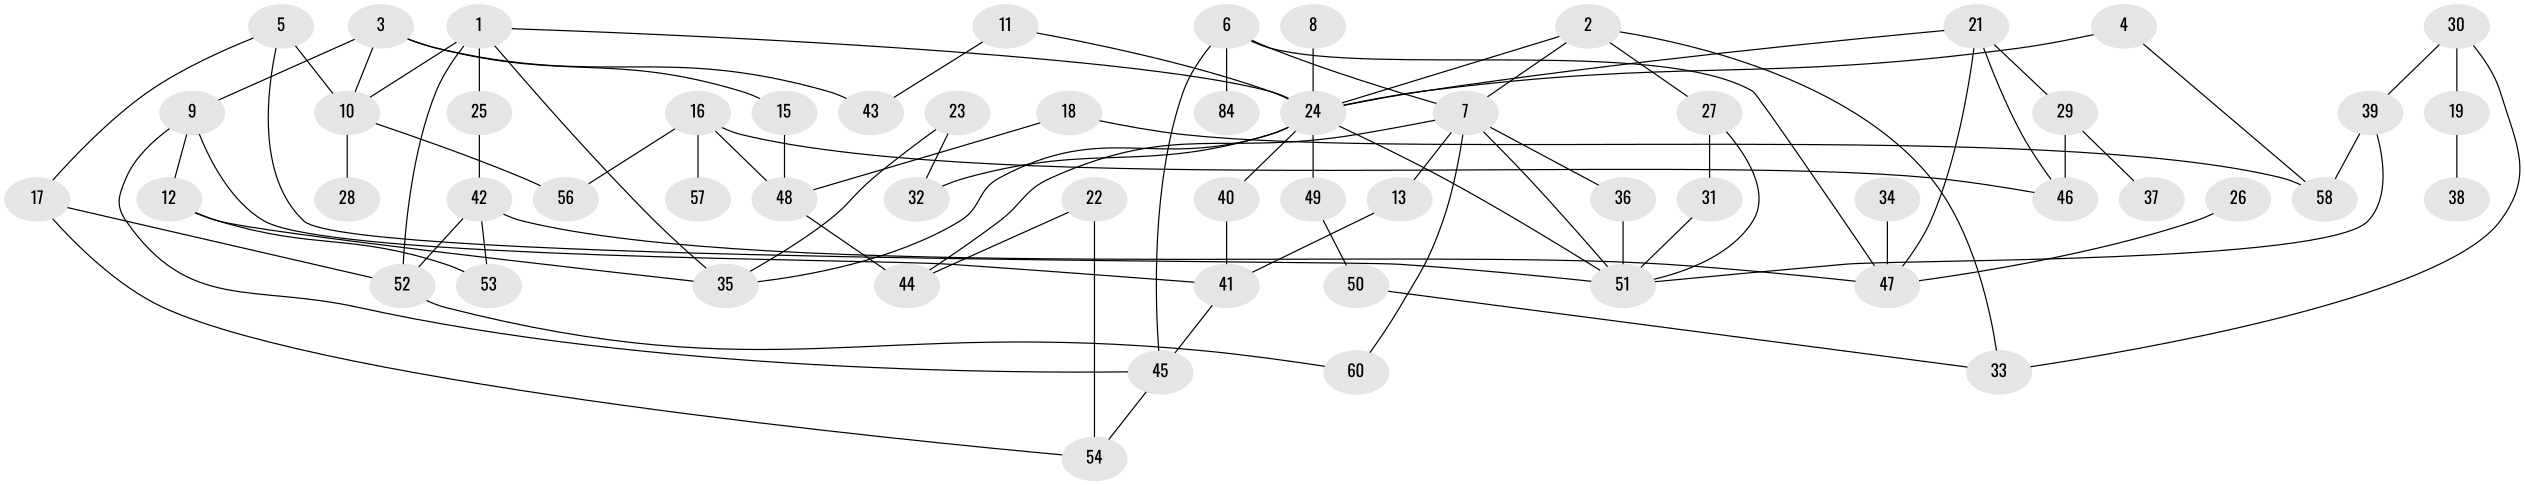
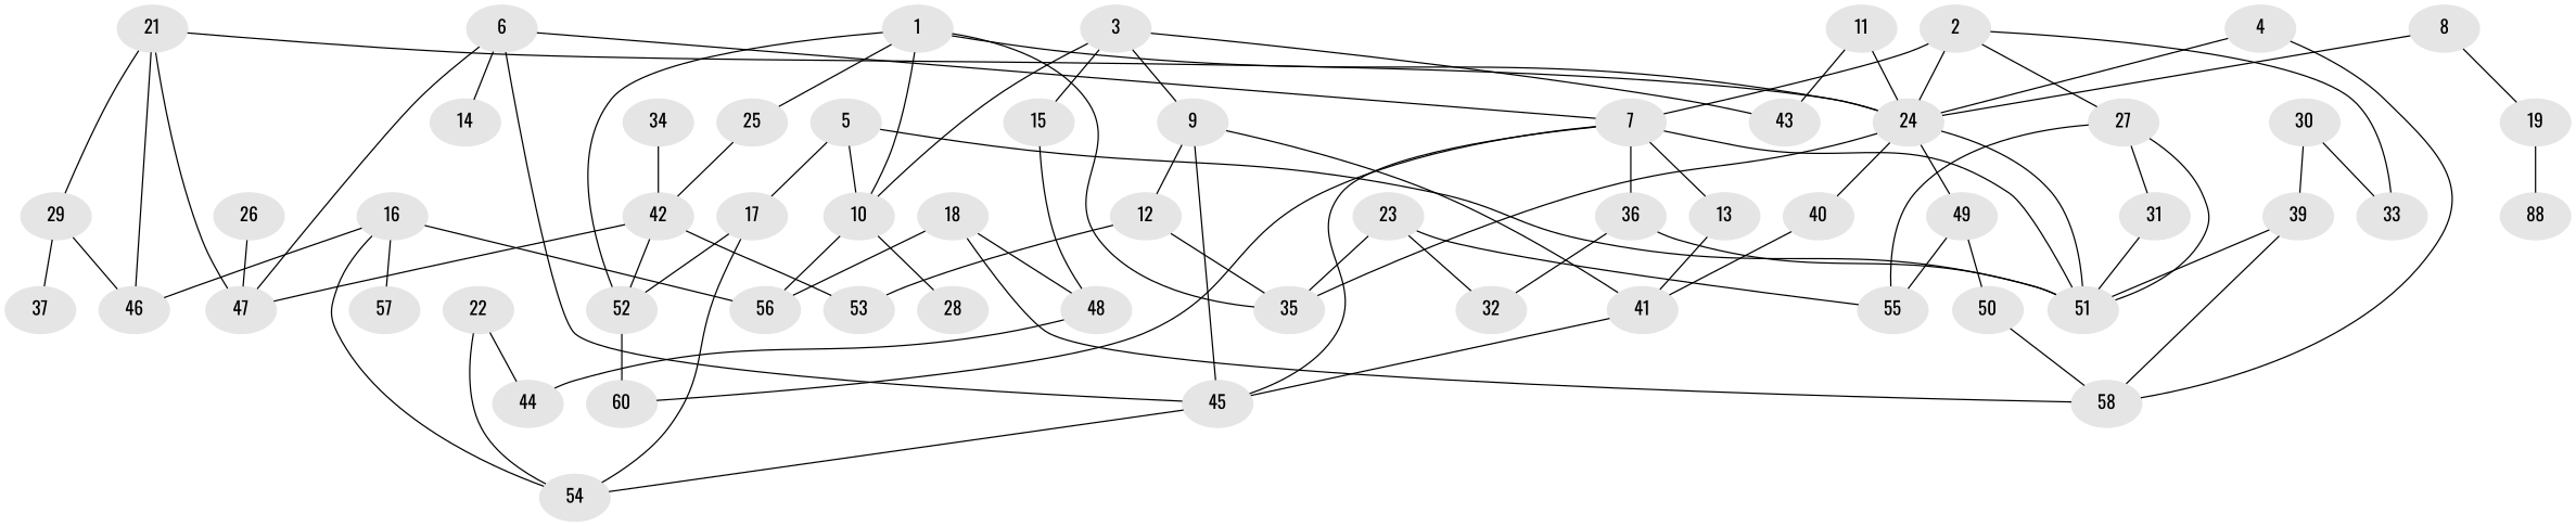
  graph {
    fontname=Oswald
    node [color=gray90 fontname=Oswald style=filled]
    edge [fontname=Oswald weight=1.0]
    1
    10
    24
    25
    35
    52
    28
    56
    51
    32
    40
    49
    42
    60
    2
    7
    27
    33
    45
    13
    36
+   55
    31
    3
    9
    15
    43
    12
    41
    48
    4
    58
    5
    17
    54
    6
-   14 [label=84]
+   14
    47
    8
    19
-   38
+   38 [label=88]
    53
    11
    44
    16
    46
    57
    18
    30
    39
    21
    29
    37
    22
    23
    50
    26
    34
    1 -- 10
    1 -- 24
    1 -- 25
    1 -- 35
    1 -- 52
    10 -- 28
    10 -- 56
    24 -- 35
    24 -- 51
-   24 -- 32
+   36 -- 32
    24 -- 40
    24 -- 49
    25 -- 42
    52 -- 60
    40 -- 41
+   49 -- 55 [weight=2.0]
    49 -- 50
    42 -- 52
    42 -- 47
    42 -- 53
    2 -- 24
    2 -- 7
    2 -- 27
    2 -- 33
    7 -- 51
    7 -- 60
-   7 -- 44
+   7 -- 45
    7 -- 13
    7 -- 36
    27 -- 51
+   27 -- 55
    27 -- 31
    45 -- 54
    13 -- 41
    36 -- 51
    31 -- 51
    3 -- 10
    3 -- 9
    3 -- 15
    3 -- 43
    9 -- 45
    9 -- 12
    9 -- 41
    15 -- 48
    12 -- 35
    12 -- 53
    41 -- 45
    48 -- 44 [weight=2.0]
    4 -- 24
    4 -- 58
    5 -- 10
    5 -- 51
    5 -- 17
    17 -- 52
    17 -- 54
    6 -- 7
    6 -- 45
    6 -- 14
    6 -- 47
    8 -- 24
-   30 -- 19
+   8 -- 19
    19 -- 38
    11 -- 24
    11 -- 43
    16 -- 56
-   16 -- 48
+   16 -- 54
    16 -- 46
    16 -- 57
+   18 -- 56
    18 -- 48
    18 -- 58
    30 -- 33
    30 -- 39
    39 -- 51
    39 -- 58
    21 -- 24
    21 -- 47
    21 -- 46
    21 -- 29
    29 -- 46
    29 -- 37
    22 -- 54
    22 -- 44
    23 -- 35
    23 -- 32
-   50 -- 33
+   23 -- 55
+   50 -- 58
    26 -- 47
-   34 -- 47
+   34 -- 42
  }
